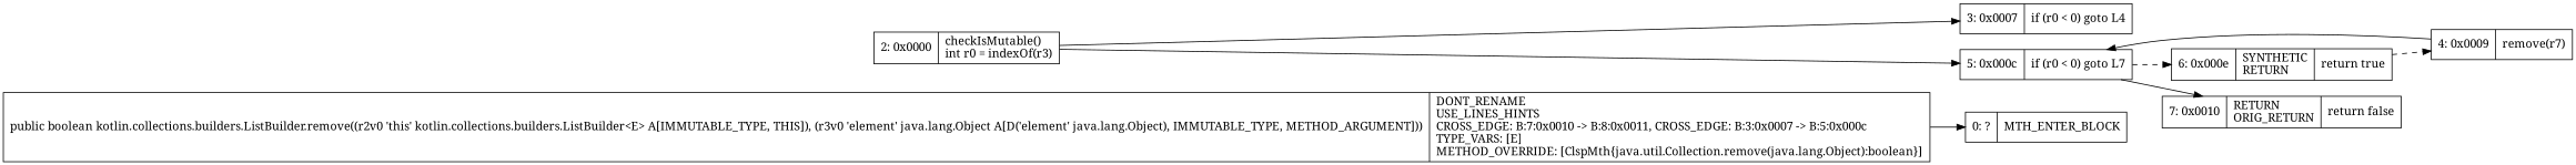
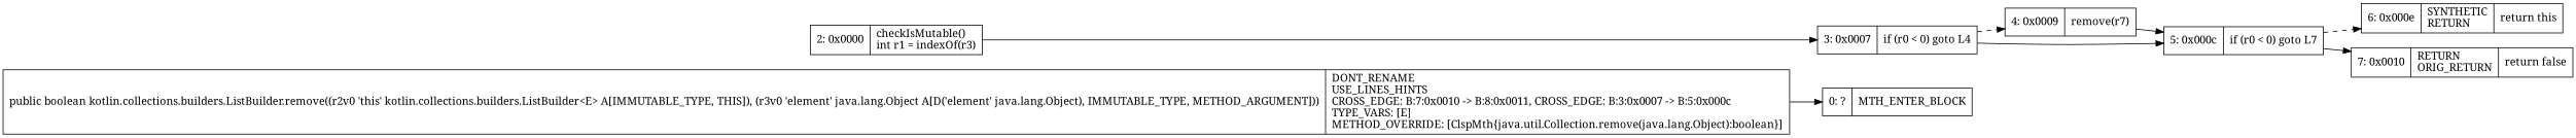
  digraph {
    fontname="Noto Serif"
    rankdir=LR
    node [fontname="Noto Serif" shape=record]
    edge [fontname="Noto Serif"]
    n1 [label="{0\:\ ?|MTH_ENTER_BLOCK\l}"]
-   n2 [label="{2\:\ 0x0000|checkIsMutable()\lint r0 = indexOf(r3)\l}"]
+   n2 [label="{2\:\ 0x0000|checkIsMutable()\lint r1 = indexOf(r3)\l}"]
    n3 [label="{3\:\ 0x0007|if (r0 \< 0) goto L4\l}"]
    n4 [label="{4\:\ 0x0009|remove(r7)\l}"]
    n5 [label="{5\:\ 0x000c|if (r0 \< 0) goto L7\l}"]
-   n6 [label="{6\:\ 0x000e|SYNTHETIC\lRETURN\l|return true\l}"]
+   n6 [label="{6\:\ 0x000e|SYNTHETIC\lRETURN\l|return this\l}"]
    n7 [label="{7\:\ 0x0010|RETURN\lORIG_RETURN\l|return false\l}"]
    n8 [label="{public boolean kotlin.collections.builders.ListBuilder.remove((r2v0 'this' kotlin.collections.builders.ListBuilder\<E\> A[IMMUTABLE_TYPE, THIS]), (r3v0 'element' java.lang.Object A[D('element' java.lang.Object), IMMUTABLE_TYPE, METHOD_ARGUMENT]))  | DONT_RENAME\lUSE_LINES_HINTS\lCROSS_EDGE: B:7:0x0010 \-\> B:8:0x0011, CROSS_EDGE: B:3:0x0007 \-\> B:5:0x000c\lTYPE_VARS: [E]\lMETHOD_OVERRIDE: [ClspMth\{java.util.Collection.remove(java.lang.Object):boolean\}]\l}"]
    n2 -> n3
-   n6 -> n4 [style=dashed]
-   n2 -> n5
+   n3 -> n4 [style=dashed]
+   n3 -> n5
    n4 -> n5
    n5 -> n6 [style=dashed]
    n5 -> n7
    n8 -> n1
  }
